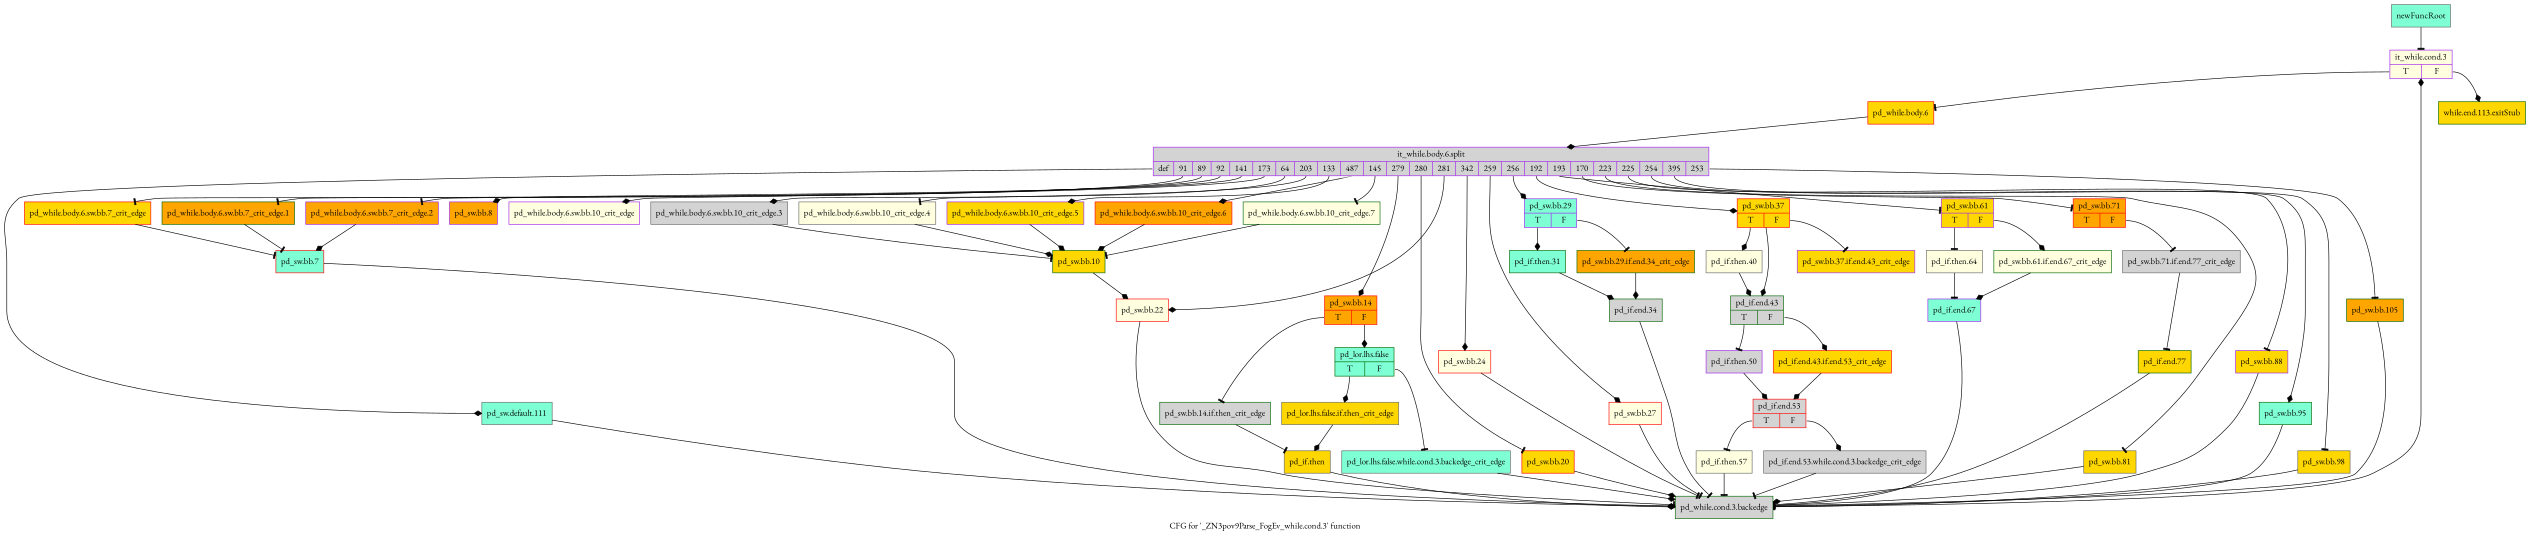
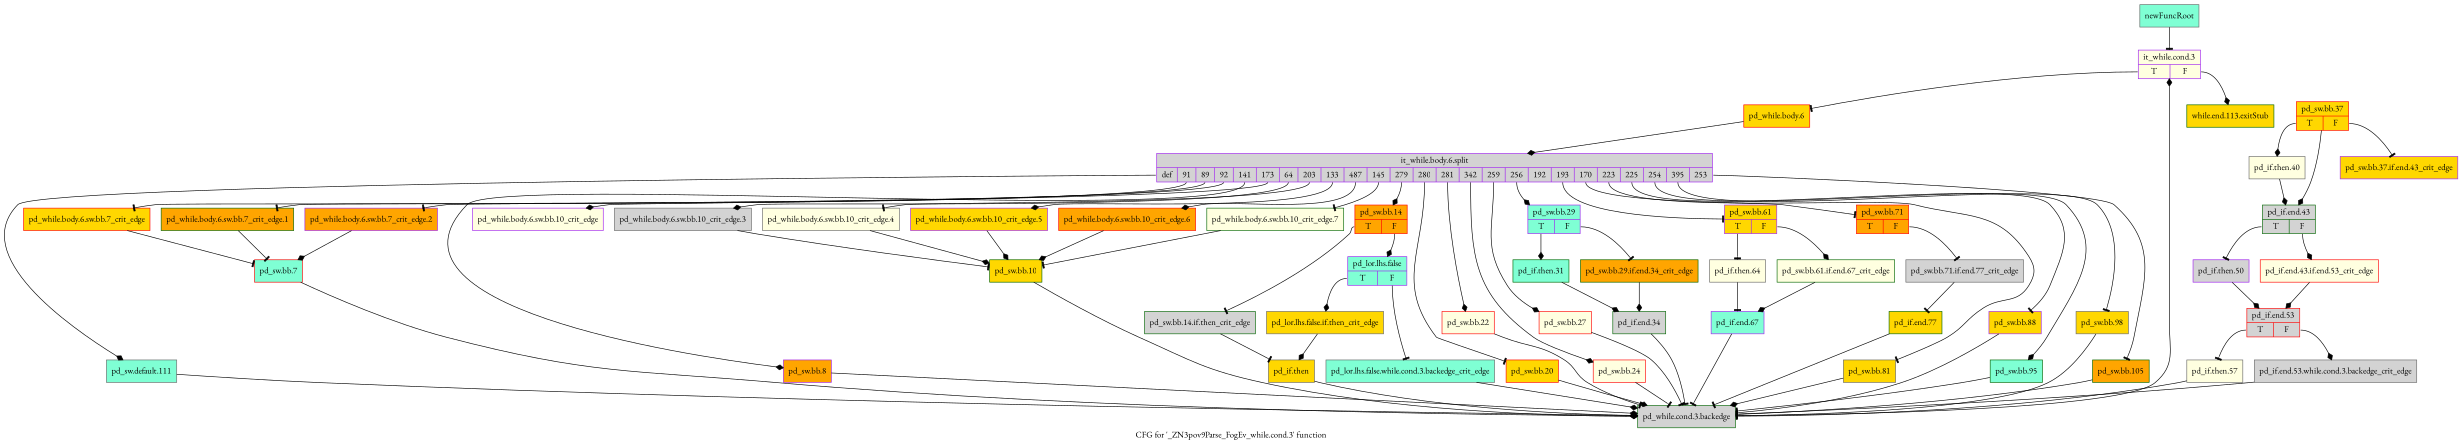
  digraph {
    fontname="EB Garamond"
    label="CFG for '_ZN3pov9Parse_FogEv_while.cond.3' function"
    node [color=darkgreen fillcolor=gold fontname="EB Garamond" shape=record style=filled]
    edge [arrowhead=diamond fontname="EB Garamond"]
    n1 [color=gray40 fillcolor=aquamarine label="{newFuncRoot}"]
    n2 [color=purple fillcolor=lightyellow label="{it_while.cond.3|{<s0>T|<s1>F}}"]
    n3 [label="{while.end.113.exitStub}"]
    n4 [color=red label="{pd_while.body.6}"]
    n5 [color=purple fillcolor=lightgrey label="{it_while.body.6.split|{<s0>def|<s1>91|<s2>89|<s3>92|<s4>141|<s5>173|<s6>64|<s7>203|<s8>133|<s9>487|<s10>145|<s11>279|<s12>280|<s13>281|<s14>342|<s15>259|<s16>256|<s17>192|<s18>193|<s19>170|<s20>223|<s21>225|<s22>254|<s23>395|<s24>253}}"]
    n6 [color=gray40 fillcolor=aquamarine label="{pd_sw.default.111}"]
    n7 [color=red label="{pd_while.body.6.sw.bb.7_crit_edge}"]
    n8 [fillcolor=orange label="{pd_while.body.6.sw.bb.7_crit_edge.1}"]
    n9 [color=purple fillcolor=orange label="{pd_while.body.6.sw.bb.7_crit_edge.2}"]
    n10 [color=purple fillcolor=orange label="{pd_sw.bb.8}"]
    n11 [color=purple fillcolor=lightyellow label="{pd_while.body.6.sw.bb.10_crit_edge}"]
    n12 [color=gray40 fillcolor=lightgrey label="{pd_while.body.6.sw.bb.10_crit_edge.3}"]
    n13 [color=gray40 fillcolor=lightyellow label="{pd_while.body.6.sw.bb.10_crit_edge.4}"]
    n14 [color=purple label="{pd_while.body.6.sw.bb.10_crit_edge.5}"]
    n15 [color=red fillcolor=orange label="{pd_while.body.6.sw.bb.10_crit_edge.6}"]
    n16 [fillcolor=lightyellow label="{pd_while.body.6.sw.bb.10_crit_edge.7}"]
    n17 [color=red fillcolor=orange label="{pd_sw.bb.14|{<s0>T|<s1>F}}"]
    n18 [color=red label="{pd_sw.bb.20}"]
    n19 [color=red fillcolor=lightyellow label="{pd_sw.bb.22}"]
    n20 [color=red fillcolor=lightyellow label="{pd_sw.bb.24}"]
    n21 [color=red fillcolor=lightyellow label="{pd_sw.bb.27}"]
    n22 [color=purple fillcolor=aquamarine label="{pd_sw.bb.29|{<s0>T|<s1>F}}"]
    n23 [color=red label="{pd_sw.bb.37|{<s0>T|<s1>F}}"]
    n24 [color=purple label="{pd_sw.bb.61|{<s0>T|<s1>F}}"]
    n25 [color=red fillcolor=orange label="{pd_sw.bb.71|{<s0>T|<s1>F}}"]
    n26 [color=gray40 label="{pd_sw.bb.81}"]
    n27 [color=purple label="{pd_sw.bb.88}"]
    n28 [fillcolor=aquamarine label="{pd_sw.bb.95}"]
    n29 [color=gray40 label="{pd_sw.bb.98}"]
    n30 [fillcolor=orange label="{pd_sw.bb.105}"]
    n31 [fillcolor=lightgrey label="{pd_while.cond.3.backedge}"]
    n32 [color=red fillcolor=aquamarine label="{pd_sw.bb.7}"]
    n33 [label="{pd_sw.bb.10}"]
    n34 [fillcolor=lightgrey label="{pd_sw.bb.14.if.then_crit_edge}"]
-   n35 [fillcolor=aquamarine label="{pd_lor.lhs.false|{<s0>T|<s1>F}}"]
+   n35 [color=purple fillcolor=aquamarine label="{pd_lor.lhs.false|{<s0>T|<s1>F}}"]
    n36 [fillcolor=aquamarine label="{pd_if.then.31}"]
    n37 [fillcolor=orange label="{pd_sw.bb.29.if.end.34_crit_edge}"]
    n38 [color=gray40 fillcolor=lightyellow label="{pd_if.then.40}"]
    n39 [color=purple label="{pd_sw.bb.37.if.end.43_crit_edge}"]
    n40 [fillcolor=lightgrey label="{pd_if.end.43|{<s0>T|<s1>F}}"]
    n41 [color=gray40 fillcolor=lightyellow label="{pd_if.then.64}"]
    n42 [fillcolor=lightyellow label="{pd_sw.bb.61.if.end.67_crit_edge}"]
    n43 [color=gray40 fillcolor=lightgrey label="{pd_sw.bb.71.if.end.77_crit_edge}"]
    n44 [color=gray40 label="{pd_if.then}"]
    n45 [color=gray40 label="{pd_lor.lhs.false.if.then_crit_edge}"]
    n46 [color=gray40 fillcolor=aquamarine label="{pd_lor.lhs.false.while.cond.3.backedge_crit_edge}"]
    n47 [fillcolor=lightgrey label="{pd_if.end.34}"]
    n48 [color=purple fillcolor=aquamarine label="{pd_if.end.67}"]
    n49 [label="{pd_if.end.77}"]
    n50 [color=purple fillcolor=lightgrey label="{pd_if.then.50}"]
-   n51 [color=red label="{pd_if.end.43.if.end.53_crit_edge}"]
+   n51 [color=red fillcolor=lightyellow label="{pd_if.end.43.if.end.53_crit_edge}"]
    n52 [color=red fillcolor=lightgrey label="{pd_if.end.53|{<s0>T|<s1>F}}"]
    n53 [color=gray40 fillcolor=lightyellow label="{pd_if.then.57}"]
    n54 [color=gray40 fillcolor=lightgrey label="{pd_if.end.53.while.cond.3.backedge_crit_edge}"]
    n1 -> n2 [arrowhead=tee]
    n2 -> n3 [tailport=s1]
    n2 -> n4 [arrowhead=tee tailport=s0]
    n4 -> n5
    n5 -> n6 [tailport=s0]
    n5 -> n7 [arrowhead=tee tailport=s1]
    n5 -> n8 [arrowhead=tee tailport=s2]
    n5 -> n9 [arrowhead=tee tailport=s3]
    n5 -> n10 [tailport=s4]
    n5 -> n11 [tailport=s5]
    n5 -> n12 [tailport=s6]
    n5 -> n13 [arrowhead=tee tailport=s7]
    n5 -> n14 [tailport=s8]
    n5 -> n15 [tailport=s9]
    n5 -> n16 [arrowhead=tee tailport=s10]
    n5 -> n17 [tailport=s11]
    n5 -> n18 [arrowhead=tee tailport=s12]
    n5 -> n19 [tailport=s13]
    n5 -> n20 [tailport=s14]
    n5 -> n21 [tailport=s15]
    n5 -> n22 [tailport=s16]
-   n5 -> n23 [tailport=s17]
    n5 -> n24 [arrowhead=tee tailport=s18]
    n5 -> n25 [arrowhead=tee tailport=s19]
    n5 -> n26 [arrowhead=tee tailport=s20]
    n5 -> n27 [arrowhead=tee tailport=s21]
    n5 -> n28 [tailport=s22]
    n5 -> n29 [arrowhead=tee tailport=s23]
    n5 -> n30 [arrowhead=tee tailport=s24]
    n6 -> n31
    n7 -> n32 [arrowhead=tee]
    n8 -> n32 [arrowhead=tee]
    n9 -> n32
+   n10 -> n31
    n12 -> n33 [arrowhead=tee]
    n13 -> n33
    n14 -> n33
    n15 -> n33
    n16 -> n33 [arrowhead=tee]
    n17 -> n34 [arrowhead=tee tailport=s0]
    n17 -> n35 [tailport=s1]
    n18 -> n31
    n19 -> n31 [arrowhead=tee]
    n20 -> n31 [arrowhead=tee]
    n21 -> n31 [arrowhead=tee]
    n22 -> n36 [tailport=s0]
    n22 -> n37 [arrowhead=tee tailport=s1]
    n23 -> n38 [tailport=s0]
    n23 -> n39 [arrowhead=tee tailport=s1]
    n23 -> n40
    n24 -> n41 [arrowhead=tee tailport=s0]
    n24 -> n42 [tailport=s1]
    n25 -> n43 [arrowhead=tee tailport=s1]
    n26 -> n31
    n27 -> n31 [arrowhead=tee]
    n28 -> n31 [arrowhead=tee]
    n29 -> n31 [arrowhead=tee]
    n30 -> n31 [arrowhead=tee]
    n31 -> n2
    n32 -> n31
-   n33 -> n19
+   n33 -> n31
    n34 -> n44 [arrowhead=tee]
    n35 -> n45 [tailport=s0]
    n35 -> n46 [arrowhead=tee tailport=s1]
    n36 -> n47
    n37 -> n47
    n38 -> n40
    n40 -> n50 [arrowhead=tee tailport=s0]
    n40 -> n51 [tailport=s1]
    n41 -> n48 [arrowhead=tee]
    n42 -> n48
    n43 -> n49 [arrowhead=tee]
    n44 -> n31
    n45 -> n44
    n46 -> n31
    n47 -> n31 [arrowhead=tee]
    n48 -> n31 [arrowhead=tee]
    n49 -> n31 [arrowhead=tee]
    n50 -> n52
    n51 -> n52
    n52 -> n53 [arrowhead=tee tailport=s0]
    n52 -> n54 [tailport=s1]
    n53 -> n31 [arrowhead=tee]
    n54 -> n31 [arrowhead=tee]
  }
